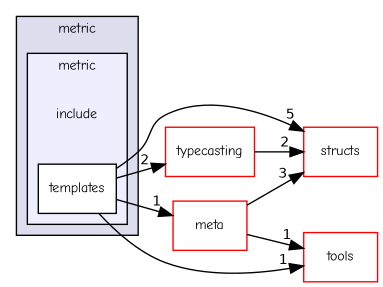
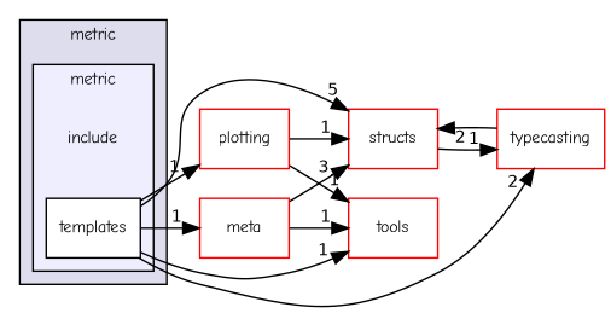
  digraph {
    compound=true
    fontname="Comic Neue"
    rankdir=LR
    node [fontname="Comic Neue" fontsize=10 shape=box color=red fillcolor=white style=filled]
    edge [fontname="Comic Neue" headlabel=1 labeldistance=1.5 labelfontname=Helvetica labelfontsize=10]
    n1 [label=include shape=plaintext color="" fillcolor="" style=""]
    n2 [color=black label=templates]
    n3 [label=meta]
    n4 [label=structs]
    n5 [label=typecasting]
+   n6 [label=plotting]
    n7 [label=tools]
    subgraph cluster_1 {
      bgcolor="#ddddee"
      fontsize=10
      label=metric
      pencolor=black
      subgraph cluster_2 {
        bgcolor="#eeeeff"
        fontsize=10
        label=metric
        pencolor=black
        n1
        n2
      }
    }
    n2 -> n3
    n2 -> n4 [headlabel=5]
    n2 -> n5 [headlabel=2]
+   n2 -> n6
    n2 -> n7
    n3 -> n4 [headlabel=3]
    n3 -> n7
+   n4 -> n5
    n5 -> n4 [headlabel=2]
+   n6 -> n4
+   n6 -> n7
  }
